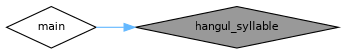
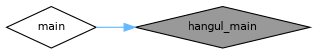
  digraph {
    rankdir=RL
    node [color=black fontname=Helvetica fontsize=10 shape=diamond style=filled]
-   n1 [fillcolor=grey60 fontcolor=black height=0.2 label=hangul_syllable width=0.4]
+   n1 [fillcolor=grey60 fontcolor=black height=0.2 label=hangul_main width=0.4]
    n2 [fillcolor=white height=0.2 label=main width=0.4]
    n1 -> n2 [color=steelblue1 dir=back fontname=Helvetica fontsize=10 labelfontname=Helvetica labelfontsize=10 style=solid]
  }
